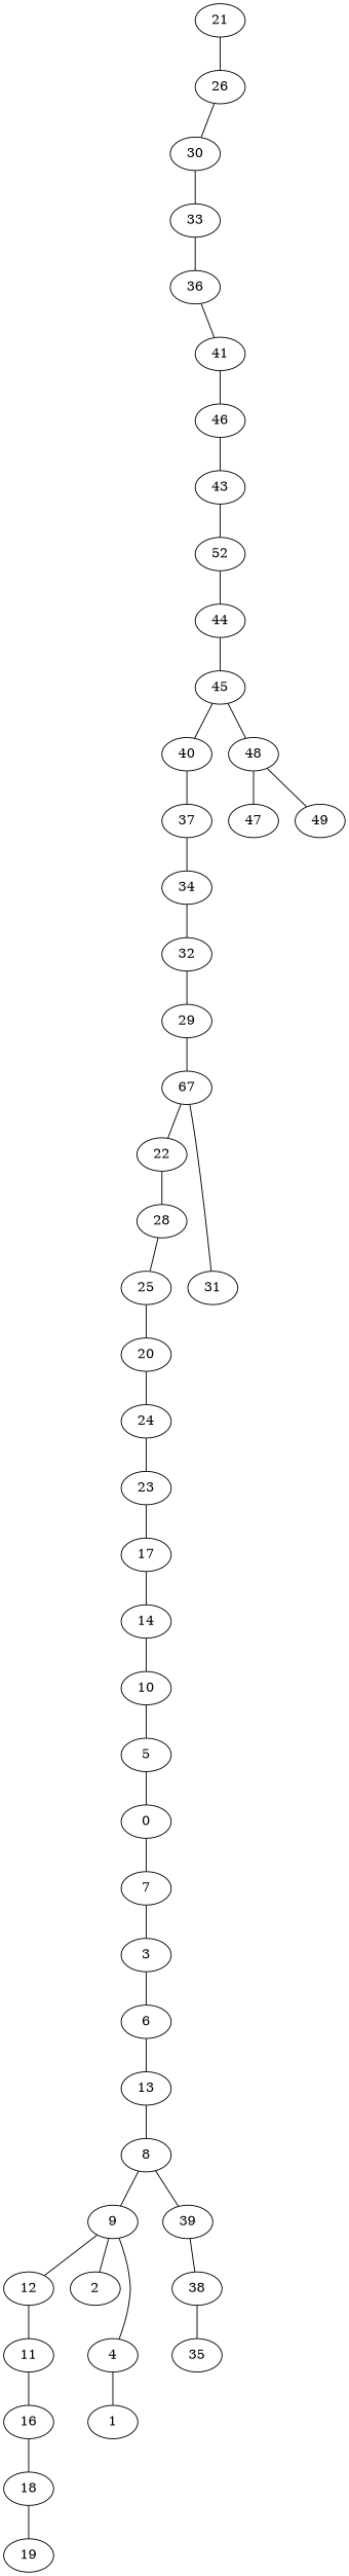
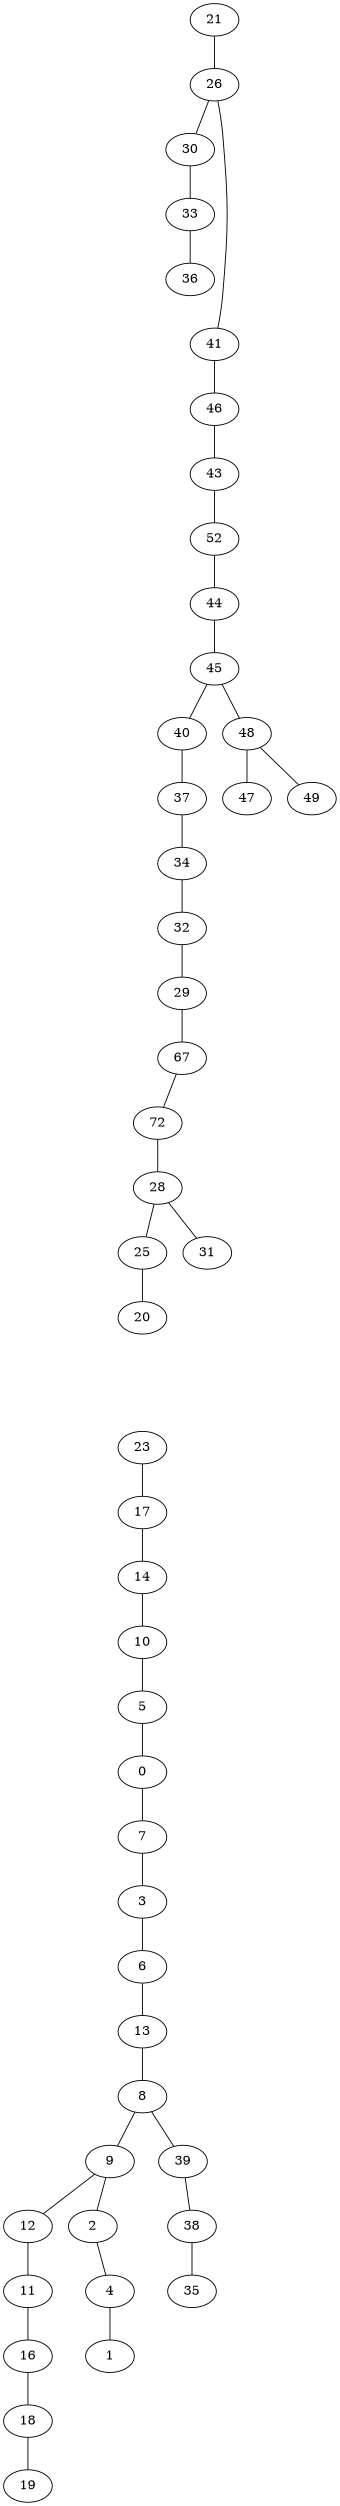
  graph {
    21
    26
    30
    33
    36
    41
    46
    43
    n9 [label=52]
    44
    45
    40
    48
    37
    47
    49
    34
    32
    29
    n20 [label=67]
-   22
+   22 [label=72]
    28
    25
    31
    20
-   24
    23
    17
    14
    10
    5
    0
    7
    3
    6
    13
    8
    9
    39
    12
    2
    38
    11
    4
    16
    18
    19
    1
    35
    21 -- 26
    26 -- 30
    30 -- 33
    33 -- 36
-   36 -- 41
+   26 -- 41
    41 -- 46
    46 -- 43
    43 -- n9
    n9 -- 44
    44 -- 45
    45 -- 40
    45 -- 48
    40 -- 37
    48 -- 47
    48 -- 49
    37 -- 34
    34 -- 32
    32 -- 29
    29 -- n20
    n20 -- 22
    22 -- 28
    28 -- 25
-   n20 -- 31
+   28 -- 31
    25 -- 20
-   20 -- 24
-   24 -- 23
    23 -- 17
    17 -- 14
    14 -- 10
    10 -- 5
    5 -- 0
    0 -- 7
    7 -- 3
    3 -- 6
    6 -- 13
    13 -- 8
    8 -- 9
    8 -- 39
    9 -- 12
    9 -- 2
    39 -- 38
    12 -- 11
-   9 -- 4
+   2 -- 4
    38 -- 35
    11 -- 16
    4 -- 1
    16 -- 18
    18 -- 19
  }
